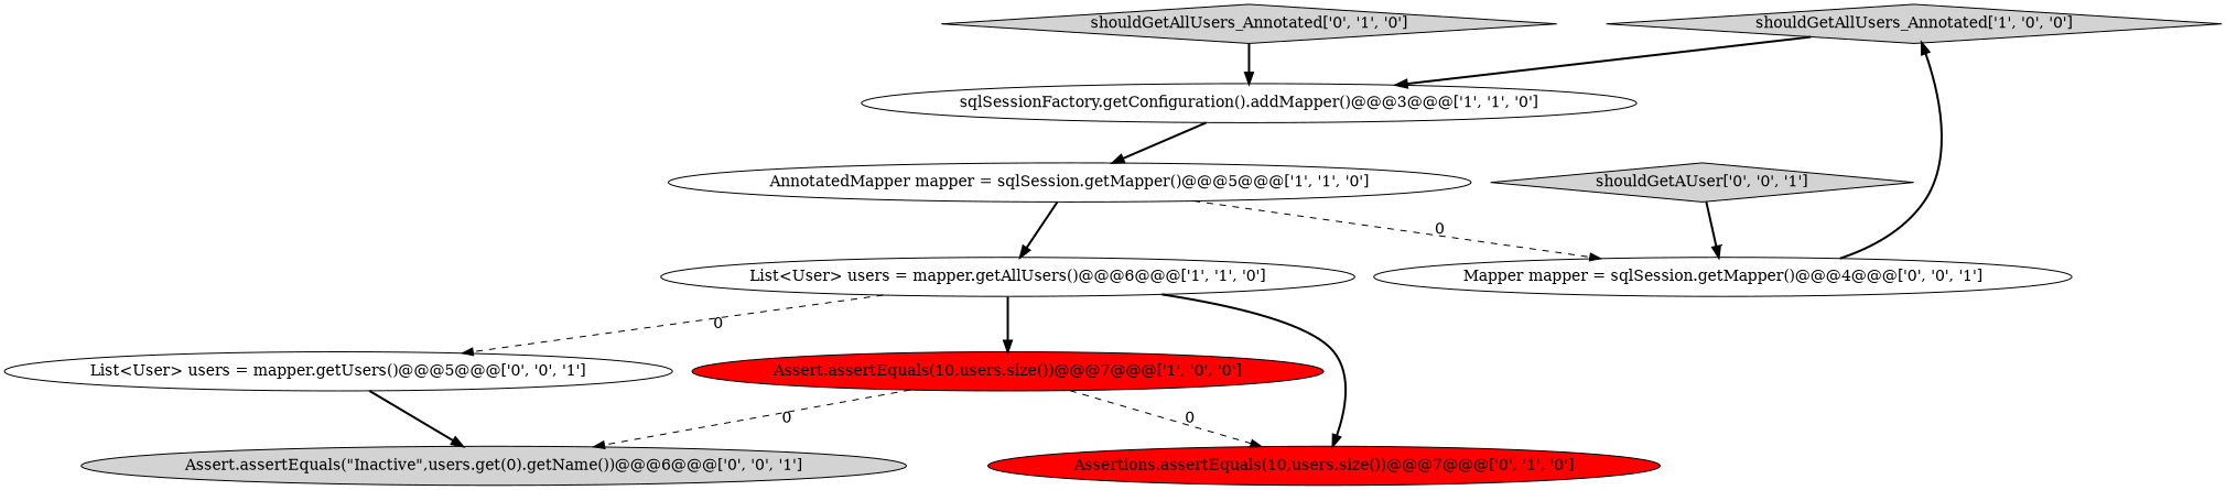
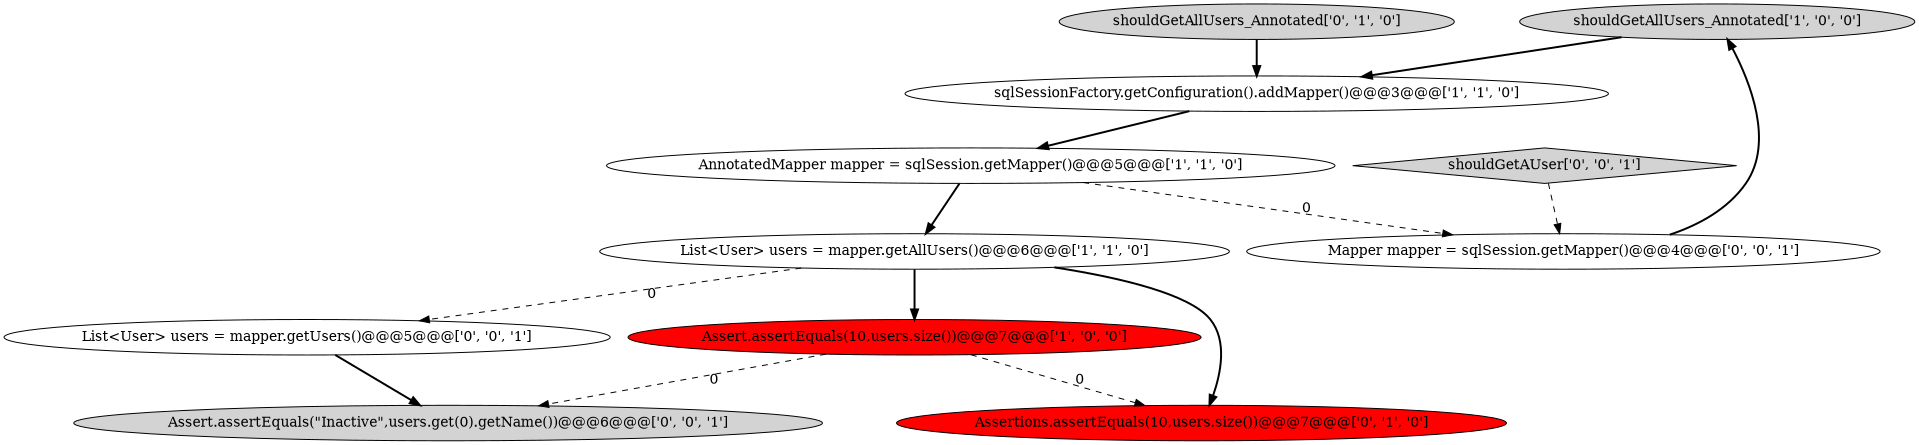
  digraph {
    node [fillcolor=white shape=ellipse style=filled]
    edge [style=bold]
-   n1 [fillcolor=lightgray label="shouldGetAllUsers_Annotated['1', '0', '0']" shape=diamond]
+   n1 [fillcolor=lightgray label="shouldGetAllUsers_Annotated['1', '0', '0']"]
    n2 [label="sqlSessionFactory.getConfiguration().addMapper()@@@3@@@['1', '1', '0']"]
    n3 [label="AnnotatedMapper mapper = sqlSession.getMapper()@@@5@@@['1', '1', '0']"]
-   n4 [fillcolor=lightgray label="shouldGetAllUsers_Annotated['0', '1', '0']" shape=diamond]
+   n4 [fillcolor=lightgray label="shouldGetAllUsers_Annotated['0', '1', '0']"]
    n5 [fillcolor=lightgray label="shouldGetAUser['0', '0', '1']" shape=diamond]
    n6 [label="Mapper mapper = sqlSession.getMapper()@@@4@@@['0', '0', '1']"]
    n7 [label="List<User> users = mapper.getAllUsers()@@@6@@@['1', '1', '0']"]
    n8 [label="List<User> users = mapper.getUsers()@@@5@@@['0', '0', '1']"]
    n9 [fillcolor=red label="Assertions.assertEquals(10,users.size())@@@7@@@['0', '1', '0']"]
    n10 [fillcolor=red label="Assert.assertEquals(10,users.size())@@@7@@@['1', '0', '0']"]
    n11 [fillcolor=lightgray label="Assert.assertEquals(\"Inactive\",users.get(0).getName())@@@6@@@['0', '0', '1']"]
    n1 -> n2
    n2 -> n3
    n3 -> n6 [label=0 style=dashed]
    n3 -> n7
    n4 -> n2
-   n5 -> n6
+   n5 -> n6 [style=dashed]
    n6 -> n1
    n7 -> n8 [label=0 style=dashed]
    n7 -> n9
    n7 -> n10
    n8 -> n11
    n10 -> n9 [label=0 style=dashed]
    n10 -> n11 [label=0 style=dashed]
  }
